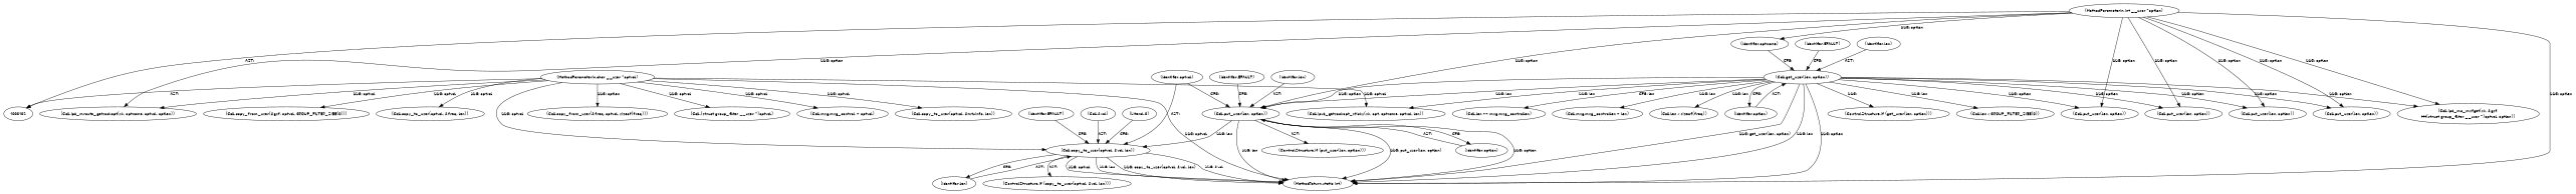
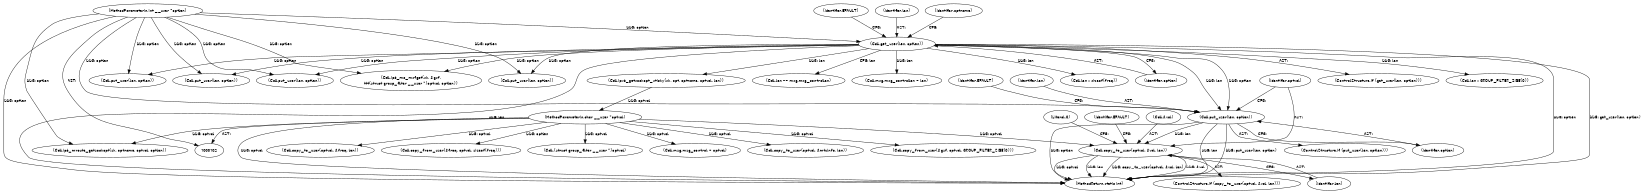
  digraph {
    fontname="Patrick Hand"
    node [fontname="Patrick Hand"]
    edge [fontname="Patrick Hand"]
    n1 [label="(Call,copy_to_user(optval, &val, len))"]
    n2 [label="(Identifier,len)"]
    n3 [label="(MethodReturn,static int)"]
    n4 [label="(ControlStructure,if (copy_to_user(optval, &val, len)))"]
    n5 [label="(MethodParameterIn,char __user *optval)"]
    n6 [label="(Call,copy_to_user(optval, &freq, len))"]
    n7 [label="(Call,copy_from_user(&freq, optval, sizeof(freq)))"]
    n8 [label="(Call,(struct group_filter __user *)optval)"]
    n9 [label="(Call,msg.msg_control = optval)"]
    n10 [label="(Call,copy_to_user(optval, &mtuinfo, len))"]
    n11 [label="(Call,ipv6_getsockopt_sticky(sk, opt, optname, optval, len))"]
    n12 [label="(Call,ip6_mroute_getsockopt(sk, optname, optval, optlen))"]
    n13 [label="(Call,copy_from_user(&gsf, optval, GROUP_FILTER_SIZE(0)))"]
    1000102
    n15 [label="(Call,put_user(len, optlen))"]
    n16 [label="(Identifier,optlen)"]
    n17 [label="(ControlStructure,if (put_user(len, optlen)))"]
    n18 [label="(Call,get_user(len, optlen))"]
    n19 [label="(ControlStructure,if (get_user(len, optlen)))"]
    n20 [label="(Call,len < GROUP_FILTER_SIZE(0))"]
    n21 [label="(Call,put_user(len, optlen))"]
    n22 [label="(Call,put_user(len, optlen))"]
    n23 [label="(Call,len -= msg.msg_controllen)"]
    n24 [label="(Call,put_user(len, optlen))"]
    n25 [label="(Call,msg.msg_controllen = len)"]
    n26 [label="(Call,len < sizeof(freq))"]
    n27 [label="(Call,put_user(len, optlen))"]
    n28 [label="(Identifier,optlen)"]
    n29 [label="(Call,ip6_mc_msfget(sk, &gsf,\n\t\t\t(struct group_filter __user *)optval, optlen))"]
    n30 [label="(MethodParameterIn,int __user *optlen)"]
    n31 [label="(Call,&val)"]
    n32 [label="(Identifier,optval)"]
    n33 [label="(Identifier,EFAULT)"]
    n34 [label="(Identifier,optname)"]
    n35 [label="(Literal,0)"]
    n36 [label="(Identifier,EFAULT)"]
    n37 [label="(Identifier,len)"]
    n38 [label="(Identifier,EFAULT)"]
    n39 [label="(Identifier,len)"]
    n1 -> n2 [label="CFG: "]
    n1 -> n3 [label="DDG: optval"]
    n1 -> n3 [label="DDG: len"]
    n1 -> n3 [label="DDG: copy_to_user(optval, &val, len)"]
    n1 -> n3 [label="DDG: &val"]
    n1 -> n4 [label="AST: "]
    n2 -> n1 [label="AST: "]
    n5 -> n1 [label="DDG: optval"]
    n5 -> n3 [label="DDG: optval"]
    n5 -> n6 [label="DDG: optval"]
    n5 -> n7 [label="DDG: optlen"]
    n5 -> n8 [label="DDG: optval"]
    n5 -> n9 [label="DDG: optval"]
    n5 -> n10 [label="DDG: optval"]
-   n5 -> n11 [label="DDG: optval"]
+   n11 -> n5 [label="DDG: optval"]
    n5 -> n12 [label="DDG: optval"]
    n5 -> n13 [label="DDG: optval"]
    n5 -> 1000102 [label="AST: "]
    n15 -> n1 [label="DDG: len"]
    n15 -> n3 [label="DDG: optlen"]
    n15 -> n3 [label="DDG: len"]
    n15 -> n3 [label="DDG: put_user(len, optlen)"]
    n15 -> n16 [label="CFG: "]
    n15 -> n17 [label="AST: "]
    n16 -> n15 [label="AST: "]
    n18 -> n3 [label="DDG: optlen"]
    n18 -> n3 [label="DDG: get_user(len, optlen)"]
    n18 -> n3 [label="DDG: len"]
    n18 -> n11 [label="DDG: len"]
    n18 -> n15 [label="DDG: len"]
    n18 -> n15 [label="DDG: optlen"]
-   n18 -> n19 [label="DDG: "]
+   n18 -> n19 [label="AST: "]
    n18 -> n20 [label="DDG: len"]
    n18 -> n21 [label="DDG: optlen"]
    n18 -> n22 [label="DDG: optlen"]
    n18 -> n23 [label="CFG: len"]
    n18 -> n24 [label="DDG: optlen"]
    n18 -> n25 [label="DDG: len"]
    n18 -> n26 [label="DDG: len"]
    n18 -> n27 [label="DDG: optlen"]
    n18 -> n28 [label="CFG: "]
    n18 -> n29 [label="DDG: optlen"]
    n28 -> n18 [label="AST: "]
    n30 -> n3 [label="DDG: optlen"]
    n30 -> n12 [label="DDG: optlen"]
    n30 -> 1000102 [label="AST: "]
    n30 -> n15 [label="DDG: optlen"]
-   n30 -> n34 [label="DDG: optlen"]
+   n30 -> n18 [label="DDG: optlen"]
    n30 -> n21 [label="DDG: optlen"]
    n30 -> n22 [label="DDG: optlen"]
    n30 -> n24 [label="DDG: optlen"]
    n30 -> n27 [label="DDG: optlen"]
    n30 -> n29 [label="DDG: optlen"]
    n31 -> n1 [label="AST: "]
    n32 -> n1 [label="AST: "]
    n32 -> n15 [label="CFG: "]
    n33 -> n15 [label="CFG: "]
    n34 -> n18 [label="CFG: "]
    n35 -> n1 [label="CFG: "]
    n36 -> n1 [label="CFG: "]
    n37 -> n15 [label="AST: "]
    n38 -> n18 [label="CFG: "]
    n39 -> n18 [label="AST: "]
  }
